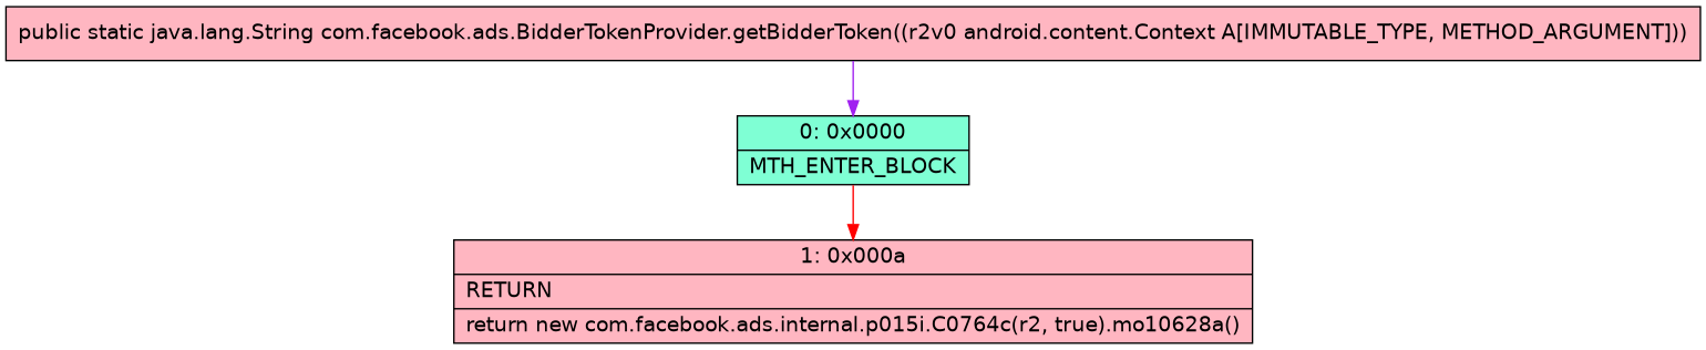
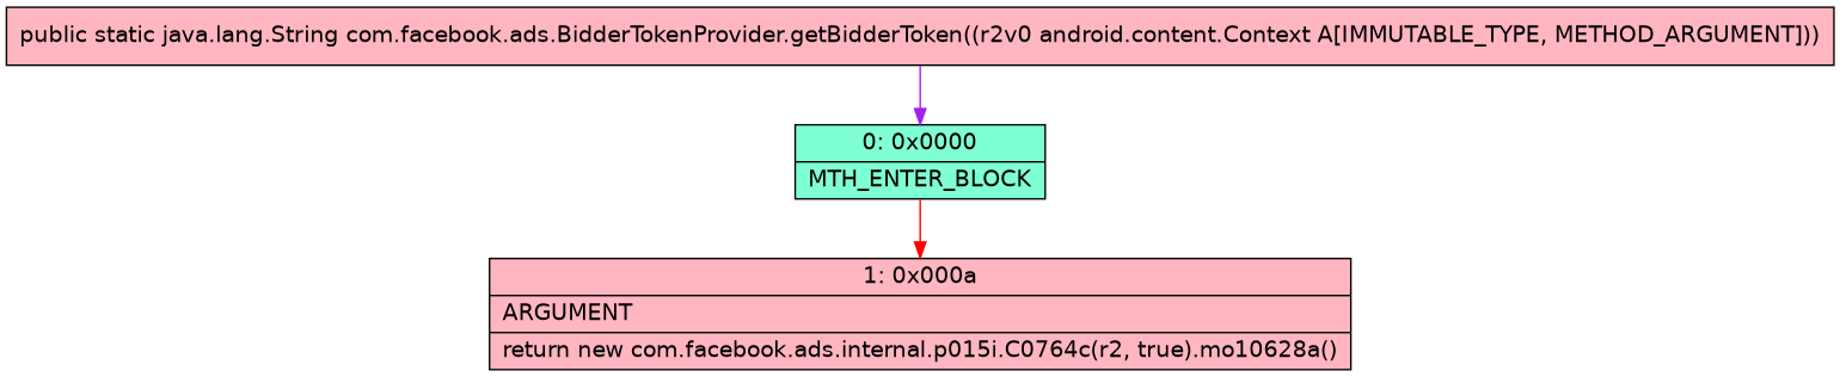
  digraph {
    fontname="DejaVu Sans"
    node [shape=record style=filled fillcolor=lightpink fontname="DejaVu Sans"]
    edge [style=solid fontname="DejaVu Sans"]
    n1 [label="{0\:\ 0x0000|MTH_ENTER_BLOCK\l}" fillcolor=aquamarine]
-   n2 [label="{1\:\ 0x000a|RETURN\l|return new com.facebook.ads.internal.p015i.C0764c(r2, true).mo10628a()\l}"]
+   n2 [label="{1\:\ 0x000a|ARGUMENT\l|return new com.facebook.ads.internal.p015i.C0764c(r2, true).mo10628a()\l}"]
    n3 [label="{public static java.lang.String com.facebook.ads.BidderTokenProvider.getBidderToken((r2v0 android.content.Context A[IMMUTABLE_TYPE, METHOD_ARGUMENT])) }"]
    n1 -> n2 [color=red]
    n3 -> n1 [color=purple]
  }
